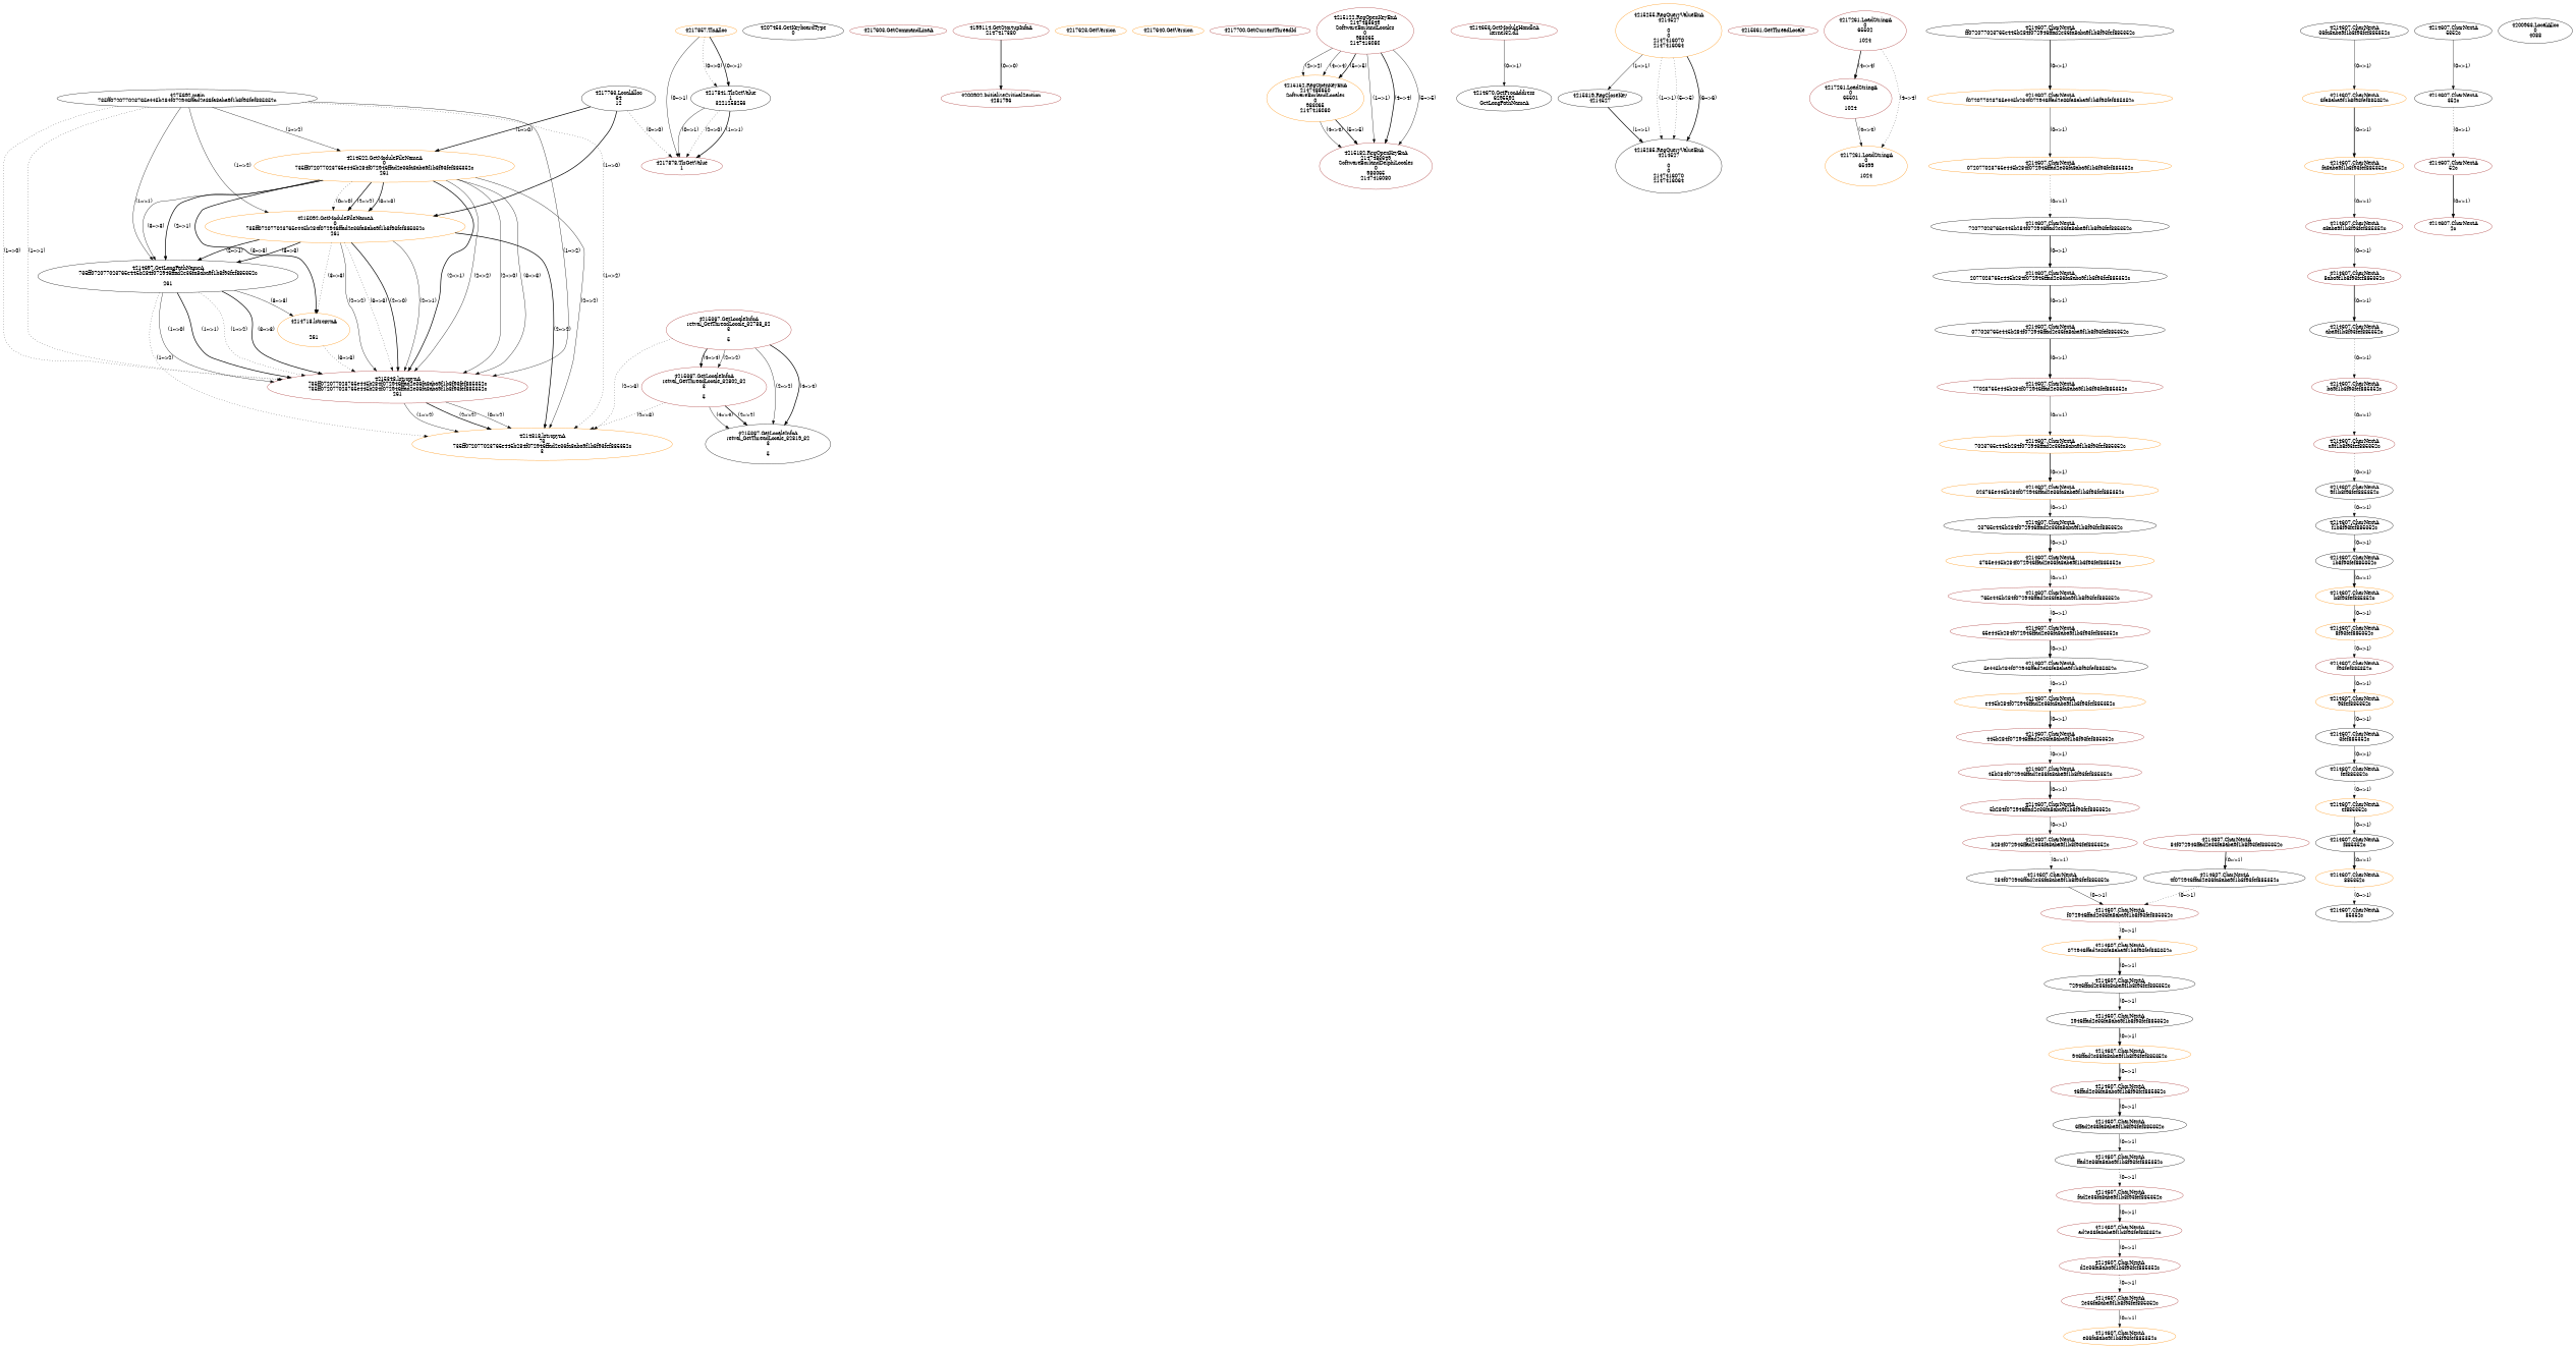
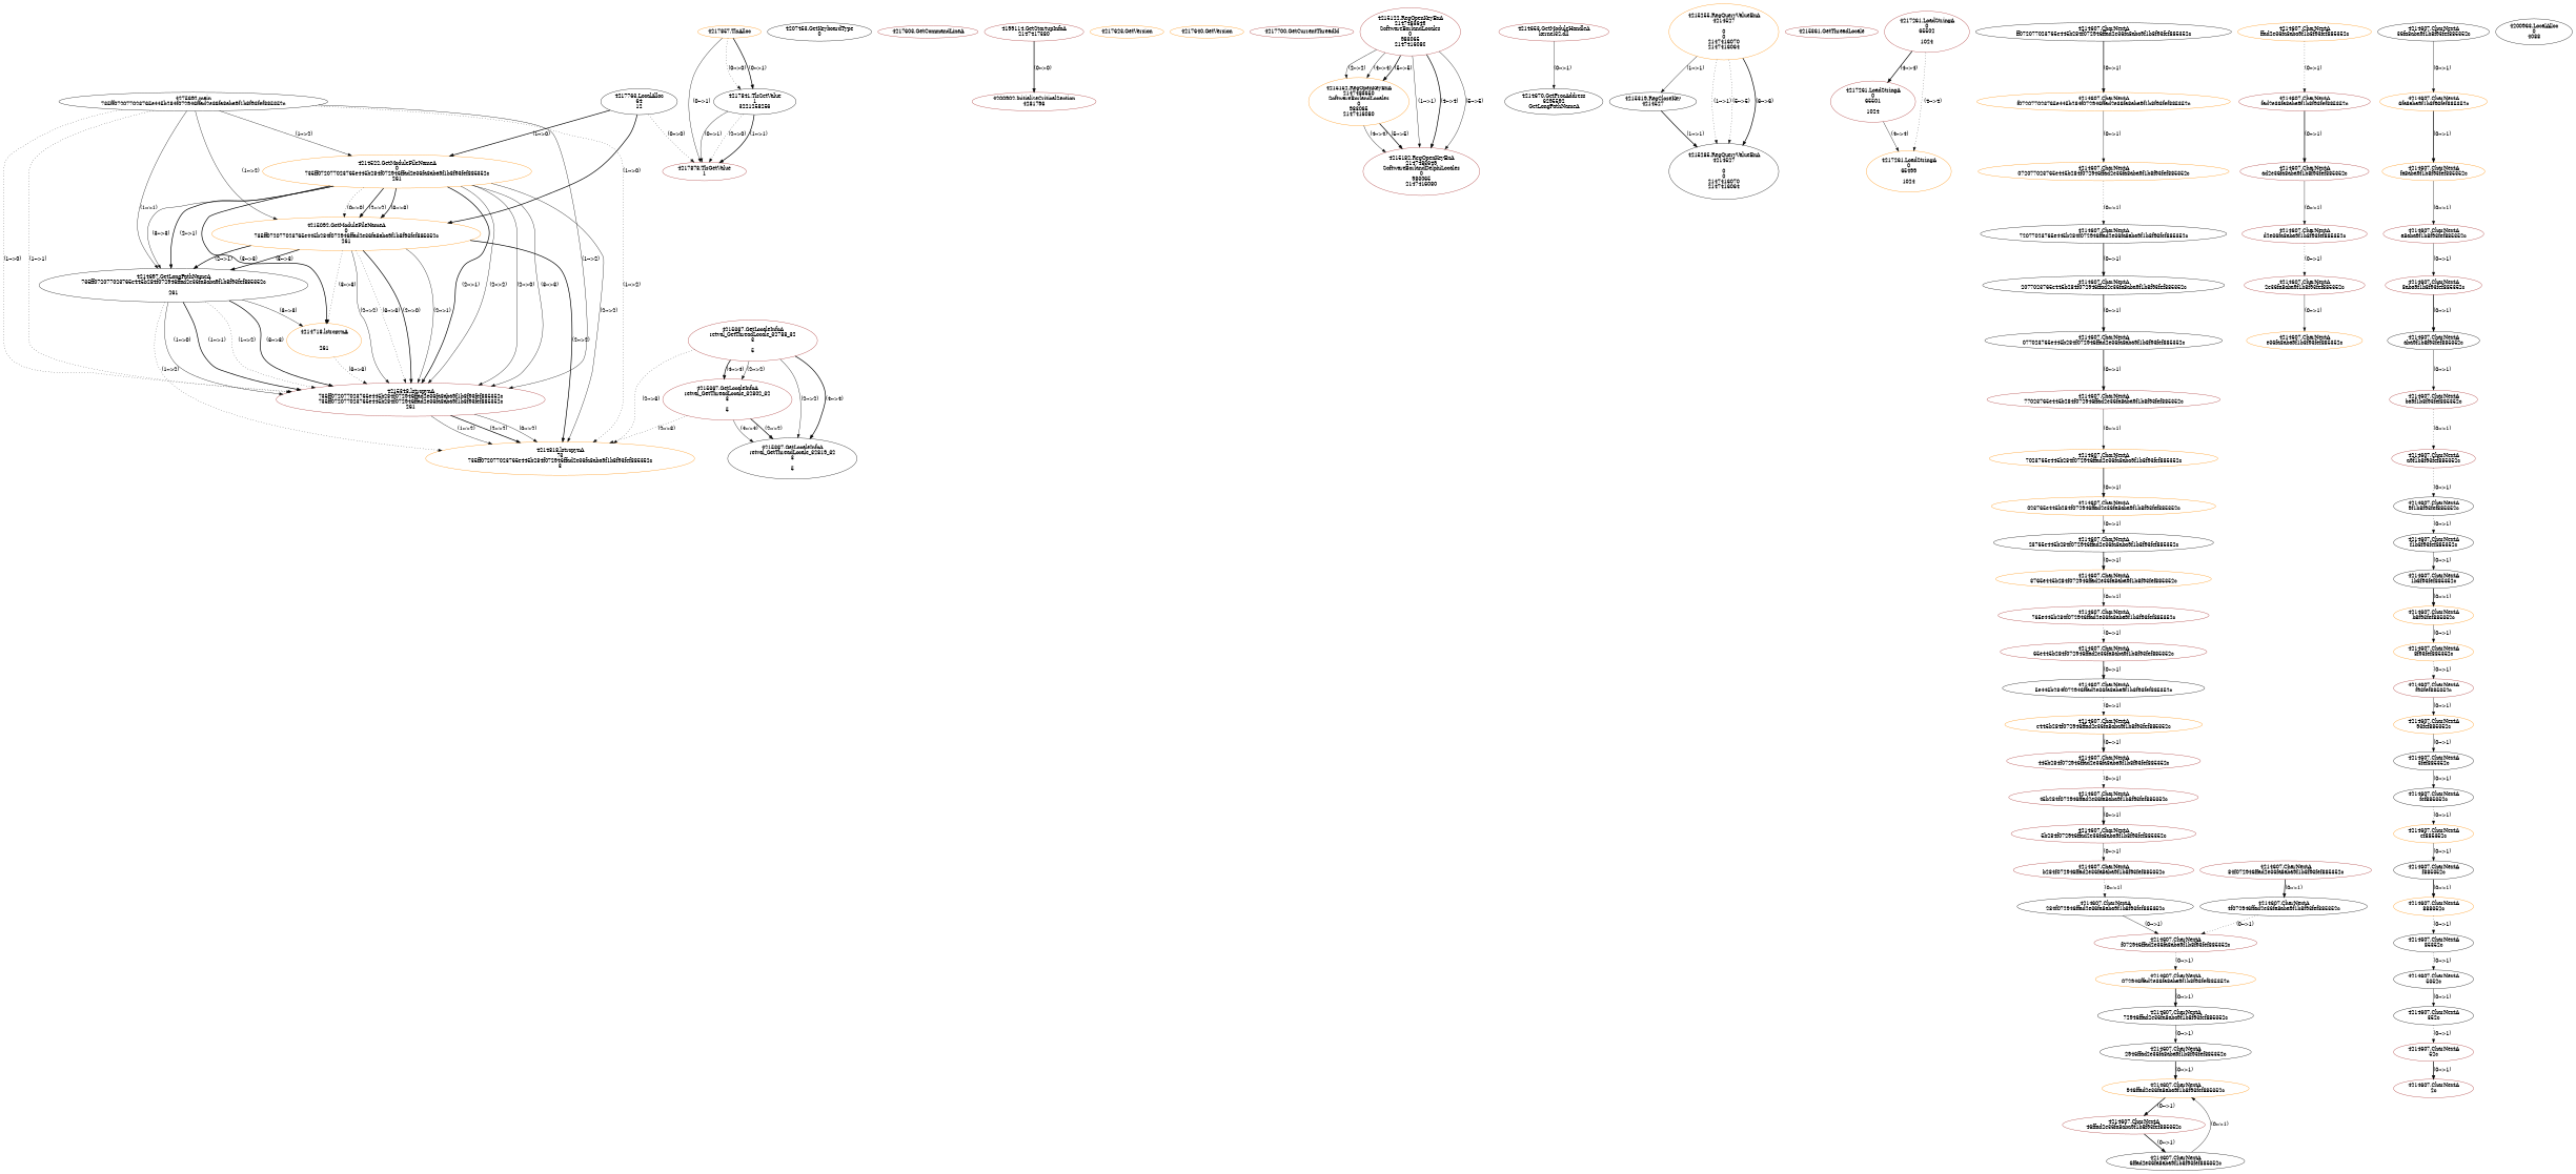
  digraph {
    node [color=brown]
    edge [style=solid]
    n1 [color=black label="4275692.main\n735ff072077023765e445b284f072946ffad2e36fa8aba9f1b8f93fef885352c"]
    n2 [color=darkorange label="4214522.GetModuleFileNameA\n0\n735ff072077023765e445b284f072946ffad2e36fa8aba9f1b8f93fef885352c\n261"]
    n3 [color=darkorange label="4215092.GetModuleFileNameA\n0\n735ff072077023765e445b284f072946ffad2e36fa8aba9f1b8f93fef885352c\n261"]
    n4 [color=black label="4214697.GetLongPathNameA\n735ff072077023765e445b284f072946ffad2e36fa8aba9f1b8f93fef885352c\n\n261"]
    n5 [label="4215348.lstrcpynA\n735ff072077023765e445b284f072946ffad2e36fa8aba9f1b8f93fef885352c\n735ff072077023765e445b284f072946ffad2e36fa8aba9f1b8f93fef885352c\n261"]
    n6 [color=darkorange label="4214818.lstrcpynA\n73\n735ff072077023765e445b284f072946ffad2e36fa8aba9f1b8f93fef885352c\n3"]
    n7 [color=darkorange label="4214718.lstrcpynA\n\n\n261"]
    n8 [color=darkorange label="4217857.TlsAlloc\n"]
    n9 [color=black label="4217841.TlsSetValue\n1\n3221258256"]
    n10 [label="4217878.TlsGetValue\n1"]
    n11 [color=black label="4217763.LocalAlloc\n64\n12"]
    n12 [color=black label="4207453.GetKeyboardType\n0"]
    n13 [label="4217603.GetCommandLineA\n"]
    n14 [label="4199114.GetStartupInfoA\n2147417380"]
    n15 [label="4200902.InitializeCriticalSection\n4281796"]
    n16 [color=darkorange label="4217623.GetVersion\n"]
    n17 [color=darkorange label="4217640.GetVersion\n"]
    n18 [label="4217700.GetCurrentThreadId\n"]
    n19 [label="4215122.RegOpenKeyExA\n2147483649\nSoftware\Borland\Locales\n0\n983065\n2147416080"]
    n20 [color=darkorange label="4215152.RegOpenKeyExA\n2147483650\nSoftware\Borland\Locales\n0\n983065\n2147416080"]
    n21 [label="4215182.RegOpenKeyExA\n2147483649\nSoftware\Borland\Delphi\Locales\n0\n983065\n2147416080"]
    n22 [label="4214653.GetModuleHandleA\nkernel32.dll"]
    n23 [color=black label="4214670.GetProcAddress\n6295592\nGetLongPathNameA"]
    n24 [color=darkorange label="4215255.RegQueryValueExA\n4214527\n\n0\n0\n2147416070\n2147416064"]
    n25 [color=black label="4215319.RegCloseKey\n4214527"]
    n26 [color=black label="4215285.RegQueryValueExA\n4214527\n\n0\n0\n2147416070\n2147416064"]
    n27 [label="4215361.GetThreadLocale\n"]
    n28 [label="4215367.GetLocaleInfoA\nretval_GetThreadLocale_32788_32\n3\n\n5"]
    n29 [label="4215367.GetLocaleInfoA\nretval_GetThreadLocale_32802_32\n3\n\n5"]
    n30 [color=black label="4215367.GetLocaleInfoA\nretval_GetThreadLocale_32819_32\n3\n\n5"]
    n31 [label="4217261.LoadStringA\n0\n65502\n\n1024"]
    n32 [label="4217261.LoadStringA\n0\n65501\n\n1024"]
    n33 [color=darkorange label="4217261.LoadStringA\n0\n65499\n\n1024"]
    n34 [color=black label="4214607.CharNextA\nff072077023765e445b284f072946ffad2e36fa8aba9f1b8f93fef885352c"]
    n35 [color=darkorange label="4214607.CharNextA\nf072077023765e445b284f072946ffad2e36fa8aba9f1b8f93fef885352c"]
    n36 [color=darkorange label="4214607.CharNextA\n072077023765e445b284f072946ffad2e36fa8aba9f1b8f93fef885352c"]
    n37 [color=black label="4214607.CharNextA\n72077023765e445b284f072946ffad2e36fa8aba9f1b8f93fef885352c"]
    n38 [color=black label="4214607.CharNextA\n2077023765e445b284f072946ffad2e36fa8aba9f1b8f93fef885352c"]
    n39 [color=black label="4214607.CharNextA\n077023765e445b284f072946ffad2e36fa8aba9f1b8f93fef885352c"]
    n40 [label="4214607.CharNextA\n77023765e445b284f072946ffad2e36fa8aba9f1b8f93fef885352c"]
    n41 [color=darkorange label="4214607.CharNextA\n7023765e445b284f072946ffad2e36fa8aba9f1b8f93fef885352c"]
    n42 [color=darkorange label="4214607.CharNextA\n023765e445b284f072946ffad2e36fa8aba9f1b8f93fef885352c"]
    n43 [color=black label="4214607.CharNextA\n23765e445b284f072946ffad2e36fa8aba9f1b8f93fef885352c"]
    n44 [color=darkorange label="4214607.CharNextA\n3765e445b284f072946ffad2e36fa8aba9f1b8f93fef885352c"]
    n45 [label="4214607.CharNextA\n765e445b284f072946ffad2e36fa8aba9f1b8f93fef885352c"]
    n46 [label="4214607.CharNextA\n65e445b284f072946ffad2e36fa8aba9f1b8f93fef885352c"]
    n47 [color=black label="4214607.CharNextA\n5e445b284f072946ffad2e36fa8aba9f1b8f93fef885352c"]
    n48 [color=darkorange label="4214607.CharNextA\ne445b284f072946ffad2e36fa8aba9f1b8f93fef885352c"]
    n49 [label="4214607.CharNextA\n445b284f072946ffad2e36fa8aba9f1b8f93fef885352c"]
    n50 [label="4214607.CharNextA\n45b284f072946ffad2e36fa8aba9f1b8f93fef885352c"]
    n51 [label="4214607.CharNextA\n5b284f072946ffad2e36fa8aba9f1b8f93fef885352c"]
    n52 [label="4214607.CharNextA\nb284f072946ffad2e36fa8aba9f1b8f93fef885352c"]
    n53 [color=black label="4214607.CharNextA\n284f072946ffad2e36fa8aba9f1b8f93fef885352c"]
    n54 [label="4214607.CharNextA\nf072946ffad2e36fa8aba9f1b8f93fef885352c"]
    n55 [label="4214607.CharNextA\n84f072946ffad2e36fa8aba9f1b8f93fef885352c"]
    n56 [color=black label="4214607.CharNextA\n4f072946ffad2e36fa8aba9f1b8f93fef885352c"]
    n57 [color=darkorange label="4214607.CharNextA\n072946ffad2e36fa8aba9f1b8f93fef885352c"]
    n58 [color=black label="4214607.CharNextA\n72946ffad2e36fa8aba9f1b8f93fef885352c"]
    n59 [color=black label="4214607.CharNextA\n2946ffad2e36fa8aba9f1b8f93fef885352c"]
    n60 [color=darkorange label="4214607.CharNextA\n946ffad2e36fa8aba9f1b8f93fef885352c"]
    n61 [label="4214607.CharNextA\n46ffad2e36fa8aba9f1b8f93fef885352c"]
    n62 [color=black label="4214607.CharNextA\n6ffad2e36fa8aba9f1b8f93fef885352c"]
-   n63 [color=black label="4214607.CharNextA\nffad2e36fa8aba9f1b8f93fef885352c"]
+   n63 [color=darkorange label="4214607.CharNextA\nffad2e36fa8aba9f1b8f93fef885352c"]
    n64 [label="4214607.CharNextA\nfad2e36fa8aba9f1b8f93fef885352c"]
    n65 [label="4214607.CharNextA\nad2e36fa8aba9f1b8f93fef885352c"]
    n66 [label="4214607.CharNextA\nd2e36fa8aba9f1b8f93fef885352c"]
    n67 [label="4214607.CharNextA\n2e36fa8aba9f1b8f93fef885352c"]
    n68 [color=darkorange label="4214607.CharNextA\ne36fa8aba9f1b8f93fef885352c"]
    n69 [color=black label="4214607.CharNextA\n36fa8aba9f1b8f93fef885352c"]
    n70 [color=darkorange label="4214607.CharNextA\n6fa8aba9f1b8f93fef885352c"]
    n71 [color=darkorange label="4214607.CharNextA\nfa8aba9f1b8f93fef885352c"]
    n72 [label="4214607.CharNextA\na8aba9f1b8f93fef885352c"]
    n73 [label="4214607.CharNextA\n8aba9f1b8f93fef885352c"]
    n74 [color=black label="4214607.CharNextA\naba9f1b8f93fef885352c"]
    n75 [label="4214607.CharNextA\nba9f1b8f93fef885352c"]
    n76 [label="4214607.CharNextA\na9f1b8f93fef885352c"]
    n77 [color=black label="4214607.CharNextA\n9f1b8f93fef885352c"]
    n78 [color=black label="4214607.CharNextA\nf1b8f93fef885352c"]
    n79 [color=black label="4214607.CharNextA\n1b8f93fef885352c"]
    n80 [color=darkorange label="4214607.CharNextA\nb8f93fef885352c"]
    n81 [color=darkorange label="4214607.CharNextA\n8f93fef885352c"]
    n82 [label="4214607.CharNextA\nf93fef885352c"]
    n83 [color=darkorange label="4214607.CharNextA\n93fef885352c"]
    n84 [color=black label="4214607.CharNextA\n3fef885352c"]
    n85 [color=black label="4214607.CharNextA\nfef885352c"]
    n86 [color=darkorange label="4214607.CharNextA\nef885352c"]
    n87 [color=black label="4214607.CharNextA\nf885352c"]
-   n88 [color=darkorange label="4214607.CharNextA\n885352c"]
+   n88 [color=darkorange label="4214607.CharNextA\n888352c"]
    n89 [color=black label="4214607.CharNextA\n85352c"]
    n90 [color=black label="4214607.CharNextA\n5352c"]
    n91 [color=black label="4214607.CharNextA\n352c"]
    n92 [label="4214607.CharNextA\n52c"]
    n93 [label="4214607.CharNextA\n2c"]
    n94 [color=black label="4200963.LocalAlloc\n0\n4088"]
    n1 -> n2 [label="(1-->2)"]
    n1 -> n3 [label="(1-->2)"]
    n1 -> n4 [label="(1-->1)"]
    n1 -> n5 [label="(1-->1)" style=dotted]
    n1 -> n5 [label="(1-->2)"]
    n1 -> n5 [label="(1-->0)" style=dotted]
    n1 -> n6 [label="(1-->2)" style=dotted]
    n2 -> n3 [label="(2-->2)" style=bold]
    n2 -> n3 [label="(3-->3)" style=bold]
    n2 -> n3 [label="(0-->0)" style=dotted]
    n2 -> n4 [label="(2-->1)" style=bold]
    n2 -> n4 [label="(3-->3)"]
    n2 -> n5 [label="(2-->1)" style=bold]
    n2 -> n5 [label="(2-->2)"]
    n2 -> n5 [label="(3-->3)"]
    n2 -> n5 [label="(2-->0)"]
    n2 -> n6 [label="(2-->2)"]
    n2 -> n7 [label="(3-->3)" style=bold]
    n3 -> n4 [label="(2-->1)" style=bold]
    n3 -> n4 [label="(3-->3)" style=bold]
    n3 -> n5 [label="(2-->1)"]
    n3 -> n5 [label="(2-->2)"]
    n3 -> n5 [label="(3-->3)" style=dotted]
    n3 -> n5 [label="(2-->0)" style=bold]
    n3 -> n6 [label="(2-->2)" style=bold]
    n3 -> n7 [label="(3-->3)" style=dotted]
    n4 -> n5 [label="(1-->1)" style=bold]
    n4 -> n5 [label="(1-->2)" style=dotted]
    n4 -> n5 [label="(3-->3)" style=bold]
    n4 -> n5 [label="(1-->0)"]
    n4 -> n6 [label="(1-->2)" style=dotted]
    n4 -> n7 [label="(3-->3)"]
    n5 -> n6 [label="(1-->2)"]
    n5 -> n6 [label="(2-->2)" style=bold]
    n5 -> n6 [label="(0-->2)"]
    n7 -> n5 [label="(3-->3)" style=dotted]
    n8 -> n9 [label="(0-->1)" style=bold]
    n8 -> n9 [label="(0-->0)" style=dotted]
    n8 -> n10 [label="(0-->1)"]
    n9 -> n10 [label="(1-->1)" style=bold]
    n9 -> n10 [label="(0-->1)"]
    n9 -> n10 [label="(2-->0)" style=dotted]
    n11 -> n2 [label="(1-->0)" style=bold]
    n11 -> n3 [label="(1-->0)" style=bold]
    n11 -> n10 [label="(0-->0)" style=dotted]
    n14 -> n15 [label="(0-->0)" style=bold]
    n19 -> n20 [label="(2-->2)"]
    n19 -> n20 [label="(4-->4)"]
    n19 -> n20 [label="(5-->5)" style=bold]
    n19 -> n21 [label="(1-->1)"]
    n19 -> n21 [label="(4-->4)" style=bold]
    n19 -> n21 [label="(5-->5)"]
    n20 -> n21 [label="(4-->4)"]
    n20 -> n21 [label="(5-->5)" style=bold]
    n22 -> n23 [label="(0-->1)"]
    n24 -> n25 [label="(1-->1)"]
    n24 -> n26 [label="(1-->1)" style=dotted]
    n24 -> n26 [label="(5-->5)" style=dotted]
    n24 -> n26 [label="(6-->6)" style=bold]
    n25 -> n26 [label="(1-->1)" style=bold]
    n28 -> n6 [label="(2-->3)" style=dotted]
    n28 -> n29 [label="(2-->2)"]
    n28 -> n29 [label="(4-->4)" style=bold]
    n28 -> n30 [label="(2-->2)"]
    n28 -> n30 [label="(4-->4)" style=bold]
    n29 -> n6 [label="(2-->3)" style=dotted]
    n29 -> n30 [label="(2-->2)" style=bold]
    n29 -> n30 [label="(4-->4)"]
    n31 -> n32 [label="(4-->4)" style=bold]
    n31 -> n33 [label="(4-->4)" style=dotted]
    n32 -> n33 [label="(4-->4)"]
    n34 -> n35 [label="(0-->1)" style=bold]
    n35 -> n36 [label="(0-->1)"]
    n36 -> n37 [label="(0-->1)" style=dotted]
    n37 -> n38 [label="(0-->1)" style=bold]
    n38 -> n39 [label="(0-->1)" style=bold]
    n39 -> n40 [label="(0-->1)" style=bold]
    n40 -> n41 [label="(0-->1)"]
    n41 -> n42 [label="(0-->1)" style=bold]
    n42 -> n43 [label="(0-->1)"]
    n43 -> n44 [label="(0-->1)" style=bold]
    n44 -> n45 [label="(0-->1)"]
    n45 -> n46 [label="(0-->1)" style=dotted]
    n46 -> n47 [label="(0-->1)" style=bold]
    n47 -> n48 [label="(0-->1)" style=dotted]
    n48 -> n49 [label="(0-->1)" style=bold]
    n49 -> n50 [label="(0-->1)" style=dotted]
    n50 -> n51 [label="(0-->1)" style=bold]
    n51 -> n52 [label="(0-->1)"]
    n52 -> n53 [label="(0-->1)" style=dotted]
    n53 -> n54 [label="(0-->1)"]
    n54 -> n57 [label="(0-->1)" style=dotted]
    n55 -> n56 [label="(0-->1)" style=bold]
    n56 -> n54 [label="(0-->1)" style=dotted]
    n57 -> n58 [label="(0-->1)" style=bold]
    n58 -> n59 [label="(0-->1)"]
    n59 -> n60 [label="(0-->1)" style=bold]
    n60 -> n61 [label="(0-->1)" style=bold]
    n61 -> n62 [label="(0-->1)" style=bold]
-   n62 -> n63 [label="(0-->1)"]
+   n62 -> n60 [label="(0-->1)"]
    n63 -> n64 [label="(0-->1)" style=dotted]
    n64 -> n65 [label="(0-->1)" style=bold]
    n65 -> n66 [label="(0-->1)"]
    n66 -> n67 [label="(0-->1)" style=dotted]
    n67 -> n68 [label="(0-->1)"]
    n69 -> n70 [label="(0-->1)"]
    n70 -> n71 [label="(0-->1)" style=bold]
    n71 -> n72 [label="(0-->1)"]
    n72 -> n73 [label="(0-->1)"]
    n73 -> n74 [label="(0-->1)" style=bold]
-   n74 -> n75 [label="(0-->1)" style=dotted]
+   n74 -> n75 [label="(0-->1)"]
    n75 -> n76 [label="(0-->1)" style=dotted]
    n76 -> n77 [label="(0-->1)" style=dotted]
    n77 -> n78 [label="(0-->1)" style=dotted]
    n78 -> n79 [label="(0-->1)"]
    n79 -> n80 [label="(0-->1)" style=bold]
    n80 -> n81 [label="(0-->1)"]
    n81 -> n82 [label="(0-->1)" style=dotted]
    n82 -> n83 [label="(0-->1)"]
    n83 -> n84 [label="(0-->1)"]
    n84 -> n85 [label="(0-->1)"]
    n85 -> n86 [label="(0-->1)" style=dotted]
    n86 -> n87 [label="(0-->1)"]
    n87 -> n88 [label="(0-->1)" style=bold]
    n88 -> n89 [label="(0-->1)" style=dotted]
+   n89 -> n90 [label="(0-->1)" style=dotted]
    n90 -> n91 [label="(0-->1)"]
    n91 -> n92 [label="(0-->1)" style=dotted]
    n92 -> n93 [label="(0-->1)" style=bold]
  }
